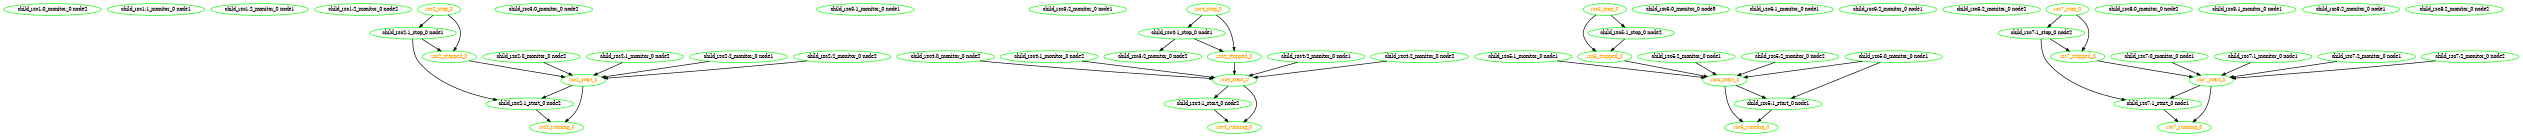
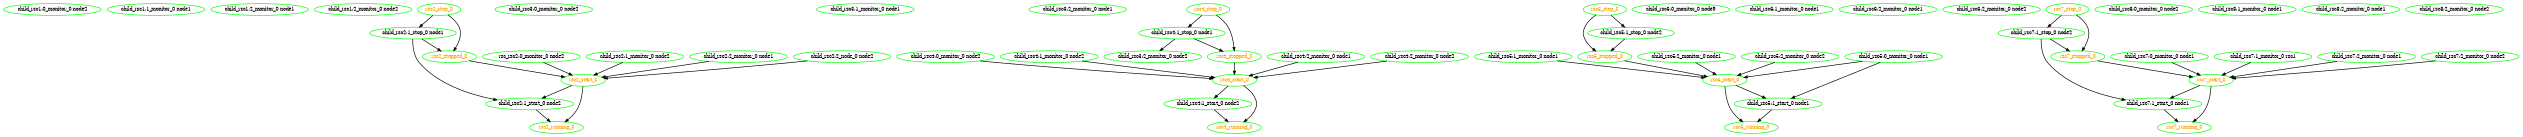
  digraph {
    node [color=green fontcolor=black style=bold]
    edge [style=bold]
    "child_rsc1:0_monitor_0 node2"
    "child_rsc1:1_monitor_0 node1"
    "child_rsc1:2_monitor_0 node1"
    "child_rsc1:2_monitor_0 node2"
    rsc2_start_0 [fontcolor=orange]
-   "child_rsc2:0_monitor_0 node2"
+   "child_rsc2:0_monitor_0 node2" [label="rsc_rsc2:0_monitor_0 node2"]
    "child_rsc2:1_start_0 node2"
    rsc2_running_0 [fontcolor=orange]
    "child_rsc2:1_monitor_0 node2"
    "child_rsc2:1_stop_0 node1"
    rsc2_stopped_0 [fontcolor=orange]
    "child_rsc2:2_monitor_0 node1"
-   "child_rsc2:2_monitor_0 node2"
+   "child_rsc2:2_monitor_0 node2" [label="child_rsc2:2_node_0 node2"]
    "child_rsc3:0_monitor_0 node2"
    "child_rsc3:1_monitor_0 node1"
    "child_rsc3:2_monitor_0 node1"
    rsc4_start_0 [fontcolor=orange]
    "child_rsc4:0_monitor_0 node2"
    "child_rsc4:1_start_0 node2"
    rsc4_running_0 [fontcolor=orange]
    "child_rsc4:1_monitor_0 node2"
    "child_rsc4:1_stop_0 node1"
    "child_rsc3:2_monitor_0 node2"
    rsc4_stopped_0 [fontcolor=orange]
    "child_rsc4:2_monitor_0 node1"
    "child_rsc4:2_monitor_0 node2"
    rsc5_start_0 [fontcolor=orange]
    "child_rsc5:0_monitor_0 node1"
    "child_rsc5:1_start_0 node1"
    rsc5_running_0 [fontcolor=orange]
    "child_rsc5:1_monitor_0 node1"
    rsc5_stopped_0 [fontcolor=orange]
    "child_rsc5:1_stop_0 node2"
    "child_rsc5:2_monitor_0 node1"
    "child_rsc5:2_monitor_0 node2"
    n36 [label="child_rsc6:0_monitor_0 node9"]
    "child_rsc6:1_monitor_0 node1"
    "child_rsc6:2_monitor_0 node1"
    "child_rsc6:2_monitor_0 node2"
    rsc7_start_0 [fontcolor=orange]
    "child_rsc7:0_monitor_0 node1"
    "child_rsc7:1_start_0 node1"
    rsc7_running_0 [fontcolor=orange]
-   "child_rsc7:1_monitor_0 node1"
+   "child_rsc7:1_monitor_0 node1" [label="child_rsc7:1_monitor_0 rsc1"]
    "child_rsc7:1_stop_0 node2"
    rsc7_stopped_0 [fontcolor=orange]
    "child_rsc7:2_monitor_0 node1"
    "child_rsc7:2_monitor_0 node2"
    "child_rsc8:0_monitor_0 node2"
    "child_rsc8:1_monitor_0 node1"
    "child_rsc8:2_monitor_0 node1"
    "child_rsc8:2_monitor_0 node2"
    rsc2_stop_0 [fontcolor=orange]
    rsc4_stop_0 [fontcolor=orange]
    rsc5_stop_0 [fontcolor=orange]
    rsc7_stop_0 [fontcolor=orange]
    rsc2_start_0 -> "child_rsc2:1_start_0 node2"
    rsc2_start_0 -> rsc2_running_0
    "child_rsc2:0_monitor_0 node2" -> rsc2_start_0
    "child_rsc2:1_start_0 node2" -> rsc2_running_0
    "child_rsc2:1_monitor_0 node2" -> rsc2_start_0
    "child_rsc2:1_stop_0 node1" -> "child_rsc2:1_start_0 node2"
    "child_rsc2:1_stop_0 node1" -> rsc2_stopped_0
    rsc2_stopped_0 -> rsc2_start_0
    "child_rsc2:2_monitor_0 node1" -> rsc2_start_0
    "child_rsc2:2_monitor_0 node2" -> rsc2_start_0
    rsc4_start_0 -> "child_rsc4:1_start_0 node2"
    rsc4_start_0 -> rsc4_running_0
    "child_rsc4:0_monitor_0 node2" -> rsc4_start_0
    "child_rsc4:1_start_0 node2" -> rsc4_running_0
    "child_rsc4:1_monitor_0 node2" -> rsc4_start_0
    "child_rsc4:1_stop_0 node1" -> "child_rsc3:2_monitor_0 node2"
    "child_rsc4:1_stop_0 node1" -> rsc4_stopped_0
    rsc4_stopped_0 -> rsc4_start_0
    "child_rsc4:2_monitor_0 node1" -> rsc4_start_0
    "child_rsc4:2_monitor_0 node2" -> rsc4_start_0
    rsc5_start_0 -> "child_rsc5:1_start_0 node1"
    rsc5_start_0 -> rsc5_running_0
    "child_rsc5:0_monitor_0 node1" -> rsc5_start_0
    "child_rsc5:0_monitor_0 node1" -> "child_rsc5:1_start_0 node1"
    "child_rsc5:1_start_0 node1" -> rsc5_running_0
    "child_rsc5:1_monitor_0 node1" -> rsc5_start_0
    rsc5_stopped_0 -> rsc5_start_0
    "child_rsc5:1_stop_0 node2" -> rsc5_stopped_0
    "child_rsc5:2_monitor_0 node1" -> rsc5_start_0
    "child_rsc5:2_monitor_0 node2" -> rsc5_start_0
    rsc7_start_0 -> "child_rsc7:1_start_0 node1"
    rsc7_start_0 -> rsc7_running_0
    "child_rsc7:0_monitor_0 node1" -> rsc7_start_0
    "child_rsc7:1_start_0 node1" -> rsc7_running_0
    "child_rsc7:1_monitor_0 node1" -> rsc7_start_0
    "child_rsc7:1_stop_0 node2" -> "child_rsc7:1_start_0 node1"
    "child_rsc7:1_stop_0 node2" -> rsc7_stopped_0
    rsc7_stopped_0 -> rsc7_start_0
    "child_rsc7:2_monitor_0 node1" -> rsc7_start_0
    "child_rsc7:2_monitor_0 node2" -> rsc7_start_0
    rsc2_stop_0 -> "child_rsc2:1_stop_0 node1"
    rsc2_stop_0 -> rsc2_stopped_0
    rsc4_stop_0 -> "child_rsc4:1_stop_0 node1"
    rsc4_stop_0 -> rsc4_stopped_0
    rsc5_stop_0 -> rsc5_stopped_0
    rsc5_stop_0 -> "child_rsc5:1_stop_0 node2"
    rsc7_stop_0 -> "child_rsc7:1_stop_0 node2"
    rsc7_stop_0 -> rsc7_stopped_0
  }
